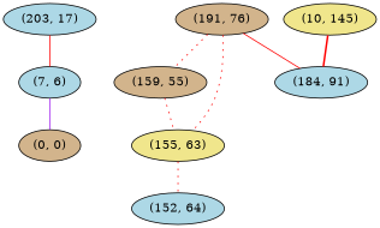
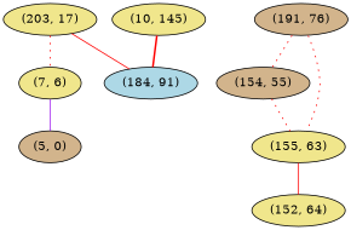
  graph {
    node [fillcolor=khaki style=filled]
    edge [color=red style=dotted weight=1]
-   "(7, 6)" [fillcolor=lightblue]
-   "(203, 17)" [fillcolor=lightblue]
-   "(0, 0)" [fillcolor=tan]
-   "(159, 55)" [fillcolor=tan]
+   "(7, 6)"
+   "(203, 17)"
+   "(0, 0)" [fillcolor=tan label="(5, 0)"]
+   "(159, 55)" [fillcolor=tan label="(154, 55)"]
    "(155, 63)"
    "(10, 145)"
    "(184, 91)" [fillcolor=lightblue]
    "(191, 76)" [fillcolor=tan]
-   "(152, 64)" [fillcolor=lightblue]
+   "(152, 64)"
    "(7, 6)" -- "(0, 0)" [color=purple style=solid weight=4]
-   "(203, 17)" -- "(7, 6)" [style=solid]
+   "(203, 17)" -- "(7, 6)"
    "(159, 55)" -- "(155, 63)"
-   "(155, 63)" -- "(152, 64)"
+   "(155, 63)" -- "(152, 64)" [style=solid]
    "(10, 145)" -- "(184, 91)" [style=bold]
    "(191, 76)" -- "(159, 55)"
    "(191, 76)" -- "(155, 63)"
-   "(191, 76)" -- "(184, 91)" [style=solid]
+   "(203, 17)" -- "(184, 91)" [style=solid]
  }
